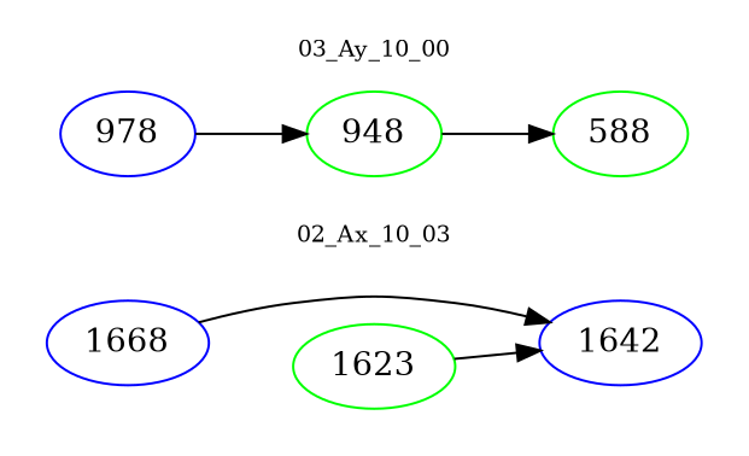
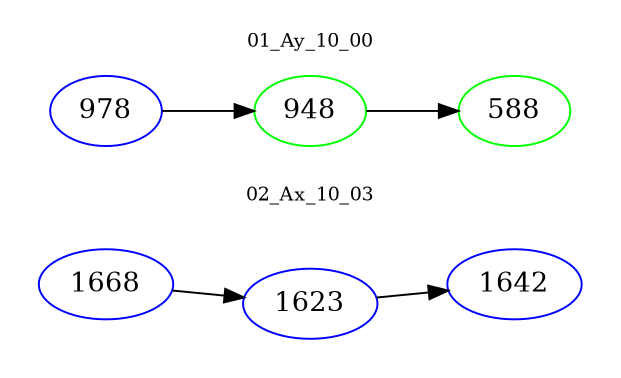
  digraph {
    rankdir=LR
    node [color=blue]
    edge [color=black]
    n1 [label=1668]
-   n2 [color=green label=1623]
+   n2 [label=1623]
    n3 [label=1642]
    n4 [label=978]
    n5 [color=green label=948]
    n6 [color=green label=588]
    subgraph cluster_1 {
      color=white
      fontsize=10
      label="02_Ax_10_03"
      n1
      n2
      n3
    }
    subgraph cluster_2 {
      color=white
      fontsize=10
-     label="03_Ay_10_00"
+     label="01_Ay_10_00"
      n4
      n5
      n6
    }
-   n1 -> n3
+   n1 -> n2
    n2 -> n3
    n4 -> n5
    n5 -> n6
  }
